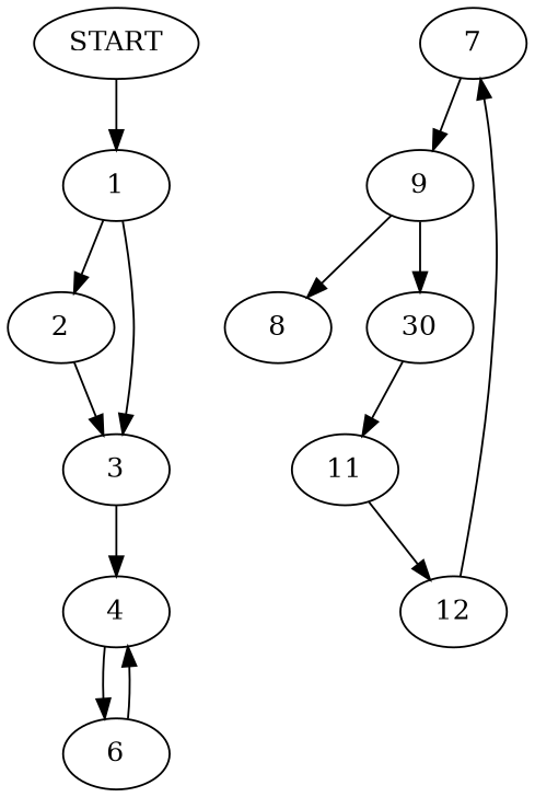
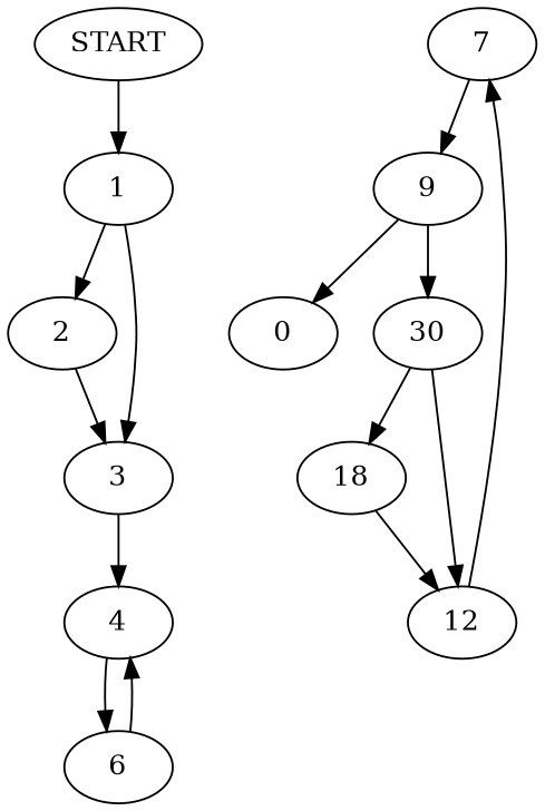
  digraph {
    n1 [label=START]
    1
    2
    3
    4
    6
    7
    9
-   8
+   8 [label=0]
    n10 [label=30]
-   11
+   11 [label=18]
    12
    n1 -> 1
    1 -> 2
    1 -> 3
    2 -> 3
    3 -> 4
    4 -> 6
    6 -> 4
    7 -> 9
    9 -> 8
    9 -> n10
    n10 -> 11
+   n10 -> 12
    11 -> 12
    12 -> 7
  }
